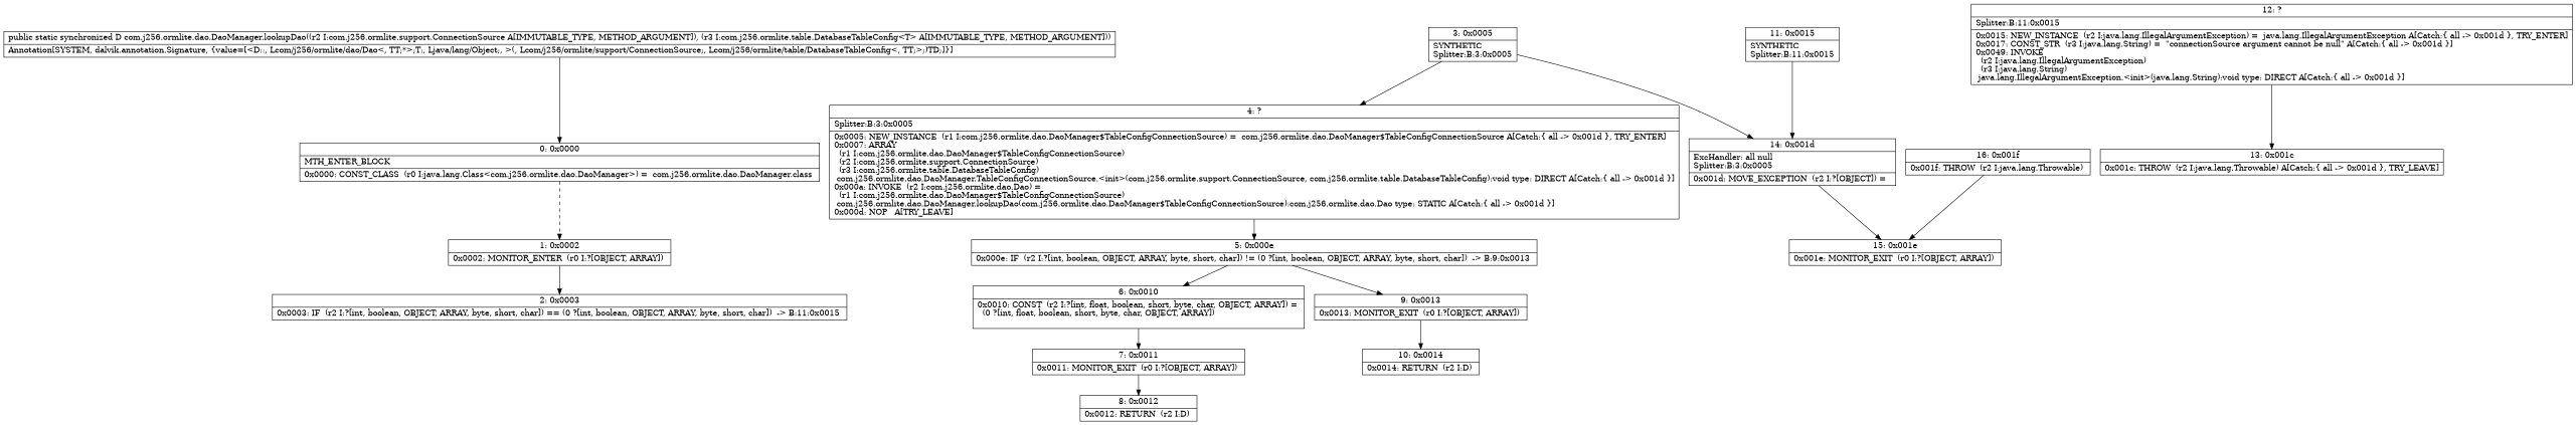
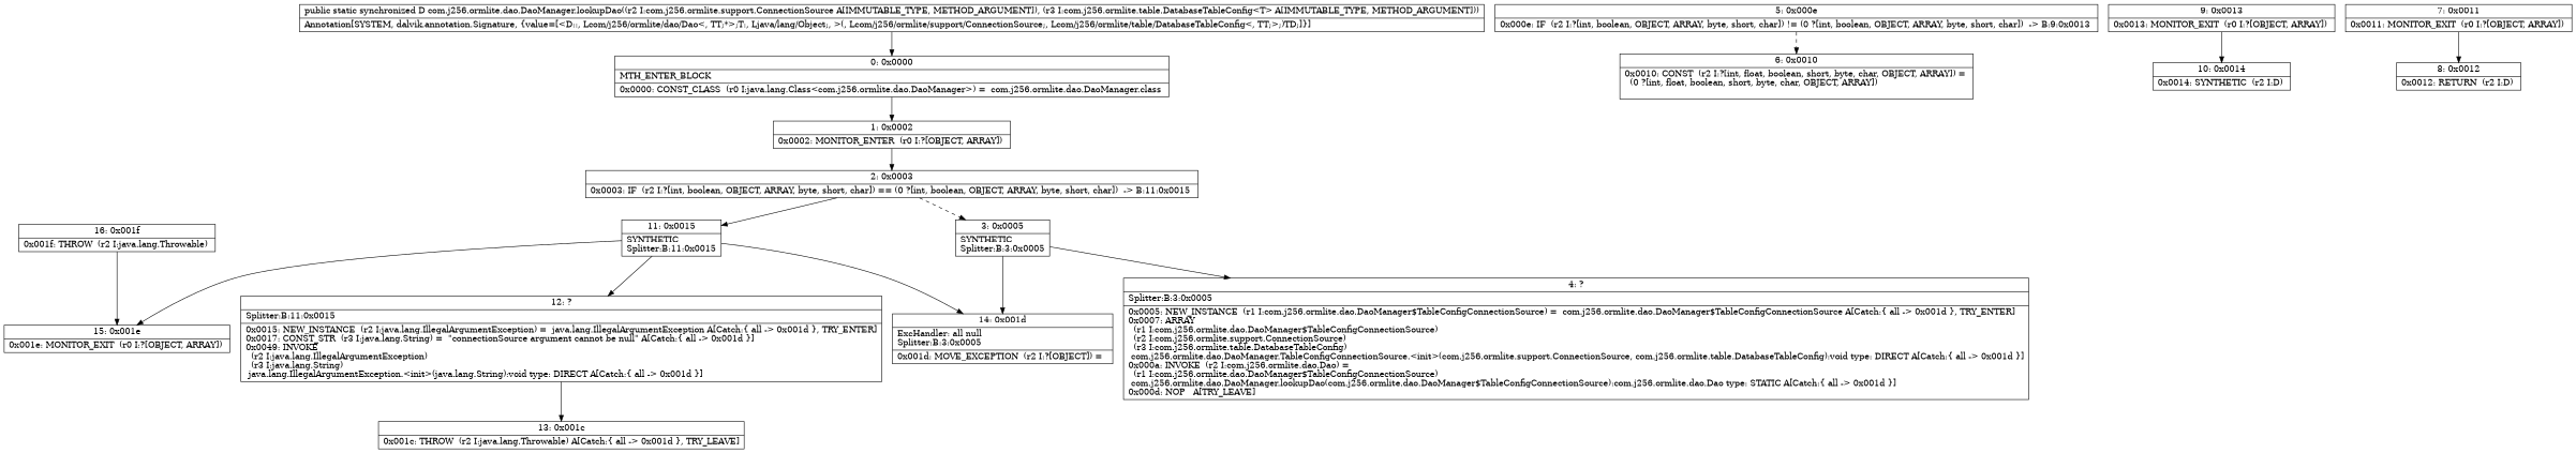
  digraph {
    node [shape=record]
    n1 [label="{0\:\ 0x0000|MTH_ENTER_BLOCK\l|0x0000: CONST_CLASS  (r0 I:java.lang.Class\<com.j256.ormlite.dao.DaoManager\>) =  com.j256.ormlite.dao.DaoManager.class \l}"]
    n2 [label="{1\:\ 0x0002|0x0002: MONITOR_ENTER  (r0 I:?[OBJECT, ARRAY]) \l}"]
    n3 [label="{2\:\ 0x0003|0x0003: IF  (r2 I:?[int, boolean, OBJECT, ARRAY, byte, short, char]) == (0 ?[int, boolean, OBJECT, ARRAY, byte, short, char])  \-\> B:11:0x0015 \l}"]
    n4 [label="{3\:\ 0x0005|SYNTHETIC\lSplitter:B:3:0x0005\l}"]
    n5 [label="{11\:\ 0x0015|SYNTHETIC\lSplitter:B:11:0x0015\l}"]
    n6 [label="{4\:\ ?|Splitter:B:3:0x0005\l|0x0005: NEW_INSTANCE  (r1 I:com.j256.ormlite.dao.DaoManager$TableConfigConnectionSource) =  com.j256.ormlite.dao.DaoManager$TableConfigConnectionSource A[Catch:\{ all \-\> 0x001d \}, TRY_ENTER]\l0x0007: ARRAY  \l  (r1 I:com.j256.ormlite.dao.DaoManager$TableConfigConnectionSource)\l  (r2 I:com.j256.ormlite.support.ConnectionSource)\l  (r3 I:com.j256.ormlite.table.DatabaseTableConfig)\l com.j256.ormlite.dao.DaoManager.TableConfigConnectionSource.\<init\>(com.j256.ormlite.support.ConnectionSource, com.j256.ormlite.table.DatabaseTableConfig):void type: DIRECT A[Catch:\{ all \-\> 0x001d \}]\l0x000a: INVOKE  (r2 I:com.j256.ormlite.dao.Dao) = \l  (r1 I:com.j256.ormlite.dao.DaoManager$TableConfigConnectionSource)\l com.j256.ormlite.dao.DaoManager.lookupDao(com.j256.ormlite.dao.DaoManager$TableConfigConnectionSource):com.j256.ormlite.dao.Dao type: STATIC A[Catch:\{ all \-\> 0x001d \}]\l0x000d: NOP   A[TRY_LEAVE]\l}"]
    n7 [label="{14\:\ 0x001d|ExcHandler: all null\lSplitter:B:3:0x0005\l|0x001d: MOVE_EXCEPTION  (r2 I:?[OBJECT]) =  \l}"]
    n8 [label="{12\:\ ?|Splitter:B:11:0x0015\l|0x0015: NEW_INSTANCE  (r2 I:java.lang.IllegalArgumentException) =  java.lang.IllegalArgumentException A[Catch:\{ all \-\> 0x001d \}, TRY_ENTER]\l0x0017: CONST_STR  (r3 I:java.lang.String) =  \"connectionSource argument cannot be null\" A[Catch:\{ all \-\> 0x001d \}]\l0x0049: INVOKE  \l  (r2 I:java.lang.IllegalArgumentException)\l  (r3 I:java.lang.String)\l java.lang.IllegalArgumentException.\<init\>(java.lang.String):void type: DIRECT A[Catch:\{ all \-\> 0x001d \}]\l}"]
    n9 [label="{5\:\ 0x000e|0x000e: IF  (r2 I:?[int, boolean, OBJECT, ARRAY, byte, short, char]) != (0 ?[int, boolean, OBJECT, ARRAY, byte, short, char])  \-\> B:9:0x0013 \l}"]
    n10 [label="{15\:\ 0x001e|0x001e: MONITOR_EXIT  (r0 I:?[OBJECT, ARRAY]) \l}"]
    n11 [label="{6\:\ 0x0010|0x0010: CONST  (r2 I:?[int, float, boolean, short, byte, char, OBJECT, ARRAY]) = \l  (0 ?[int, float, boolean, short, byte, char, OBJECT, ARRAY])\l \l}"]
    n12 [label="{9\:\ 0x0013|0x0013: MONITOR_EXIT  (r0 I:?[OBJECT, ARRAY]) \l}"]
    n13 [label="{7\:\ 0x0011|0x0011: MONITOR_EXIT  (r0 I:?[OBJECT, ARRAY]) \l}"]
-   n14 [label="{10\:\ 0x0014|0x0014: RETURN  (r2 I:D) \l}"]
+   n14 [label="{10\:\ 0x0014|0x0014: SYNTHETIC  (r2 I:D) \l}"]
    n15 [label="{8\:\ 0x0012|0x0012: RETURN  (r2 I:D) \l}"]
    n16 [label="{13\:\ 0x001c|0x001c: THROW  (r2 I:java.lang.Throwable) A[Catch:\{ all \-\> 0x001d \}, TRY_LEAVE]\l}"]
    n17 [label="{16\:\ 0x001f|0x001f: THROW  (r2 I:java.lang.Throwable) \l}"]
    n18 [label="{public static synchronized D com.j256.ormlite.dao.DaoManager.lookupDao((r2 I:com.j256.ormlite.support.ConnectionSource A[IMMUTABLE_TYPE, METHOD_ARGUMENT]), (r3 I:com.j256.ormlite.table.DatabaseTableConfig\<T\> A[IMMUTABLE_TYPE, METHOD_ARGUMENT]))  | Annotation[SYSTEM, dalvik.annotation.Signature, \{value=[\<D::, Lcom\/j256\/ormlite\/dao\/Dao\<, TT;*\>;T:, Ljava\/lang\/Object;, \>(, Lcom\/j256\/ormlite\/support\/ConnectionSource;, Lcom\/j256\/ormlite\/table\/DatabaseTableConfig\<, TT;\>;)TD;]\}]\l}"]
-   n1 -> n2 [style=dashed]
+   n1 -> n2
    n2 -> n3
+   n3 -> n4 [style=dashed]
+   n3 -> n5
    n4 -> n6
    n4 -> n7
    n5 -> n7
-   n6 -> n9
-   n7 -> n10
+   n5 -> n8
+   n5 -> n10
    n8 -> n16
-   n9 -> n11 [style=solid]
-   n9 -> n12
-   n11 -> n13
+   n9 -> n11 [style=dashed]
    n12 -> n14
    n13 -> n15
    n17 -> n10
    n18 -> n1
  }
